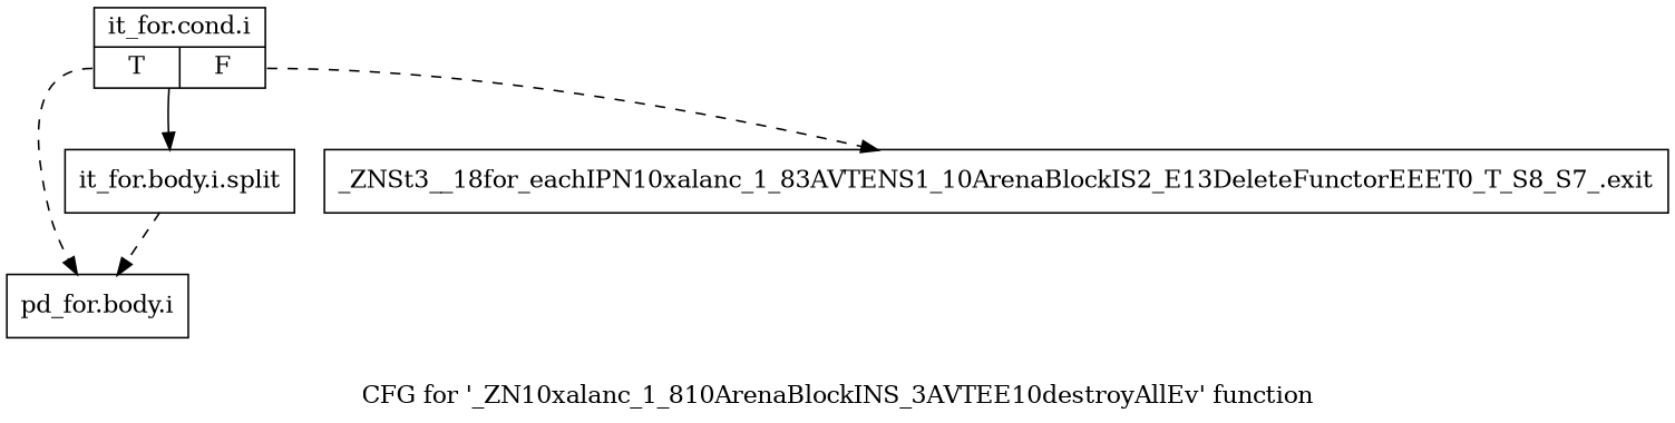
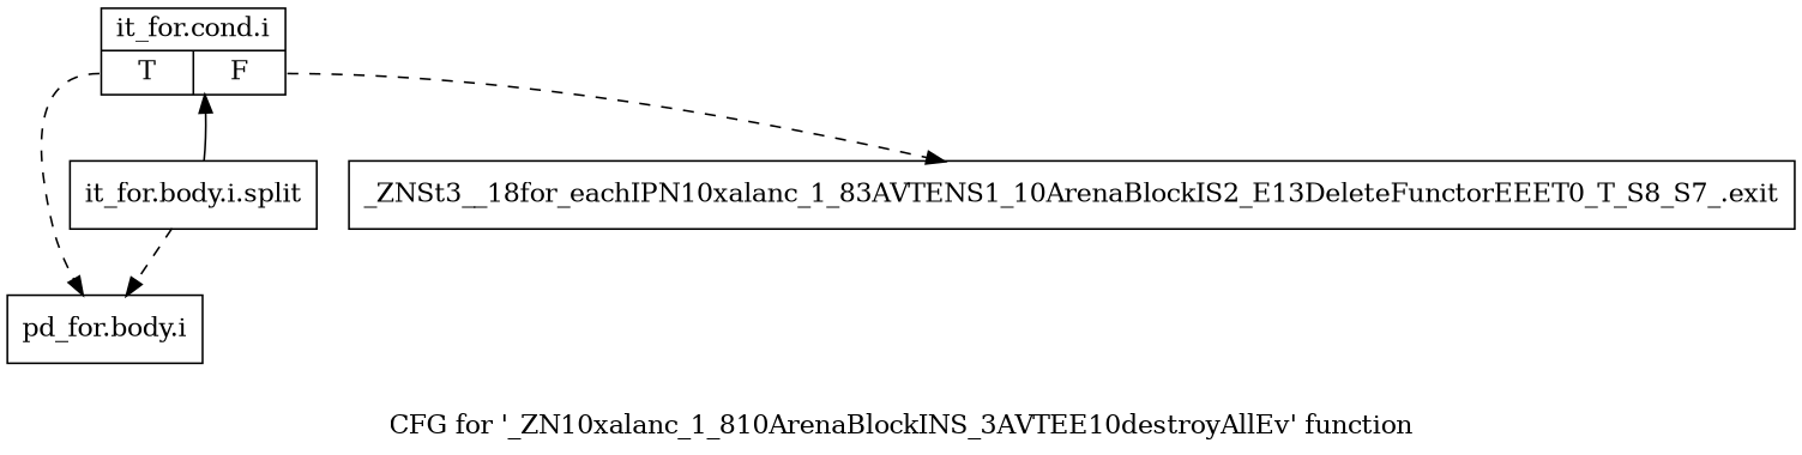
  digraph {
    label="CFG for '_ZN10xalanc_1_810ArenaBlockINS_3AVTEE10destroyAllEv' function"
    node [shape=record]
    edge [style=dashed]
    n1 [label="{it_for.cond.i|{<s0>T|<s1>F}}"]
    n2 [label="{pd_for.body.i}"]
    n3 [label="{_ZNSt3__18for_eachIPN10xalanc_1_83AVTENS1_10ArenaBlockIS2_E13DeleteFunctorEEET0_T_S8_S7_.exit}"]
    n4 [label="{it_for.body.i.split}"]
    n1 -> n2 [tailport=s0]
    n1 -> n3 [tailport=s1]
-   n1 -> n4 [style=solid]
+   n4 -> n1 [style=solid]
    n4 -> n2
  }
